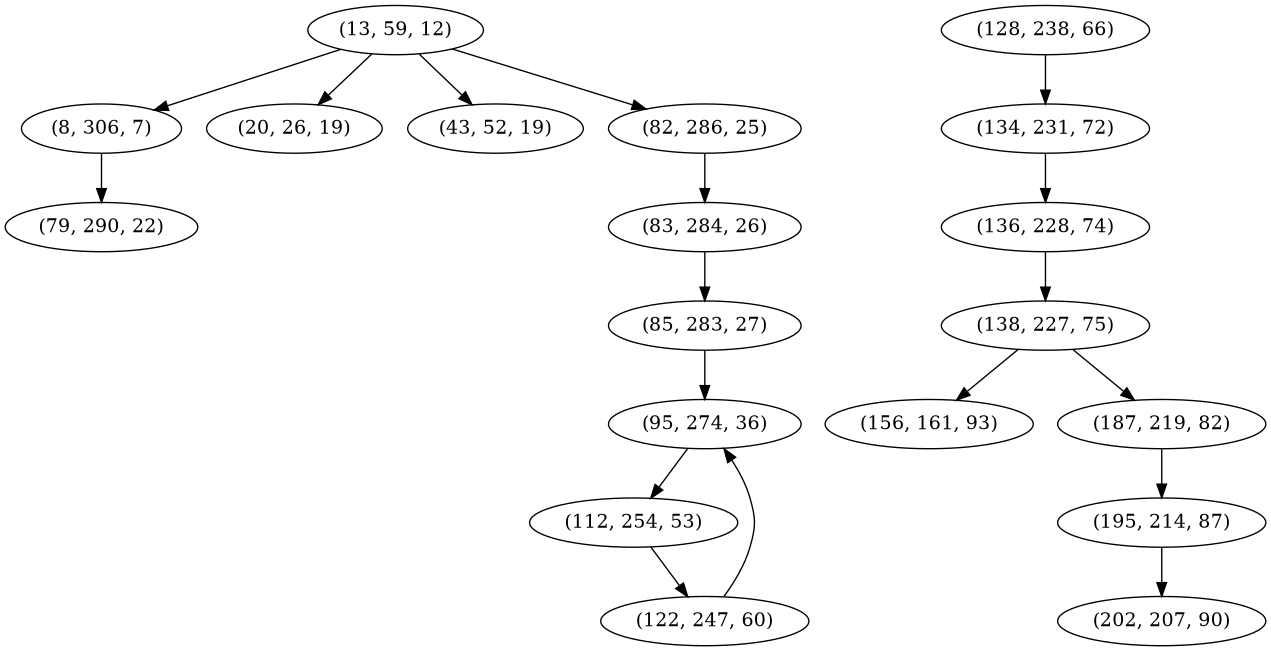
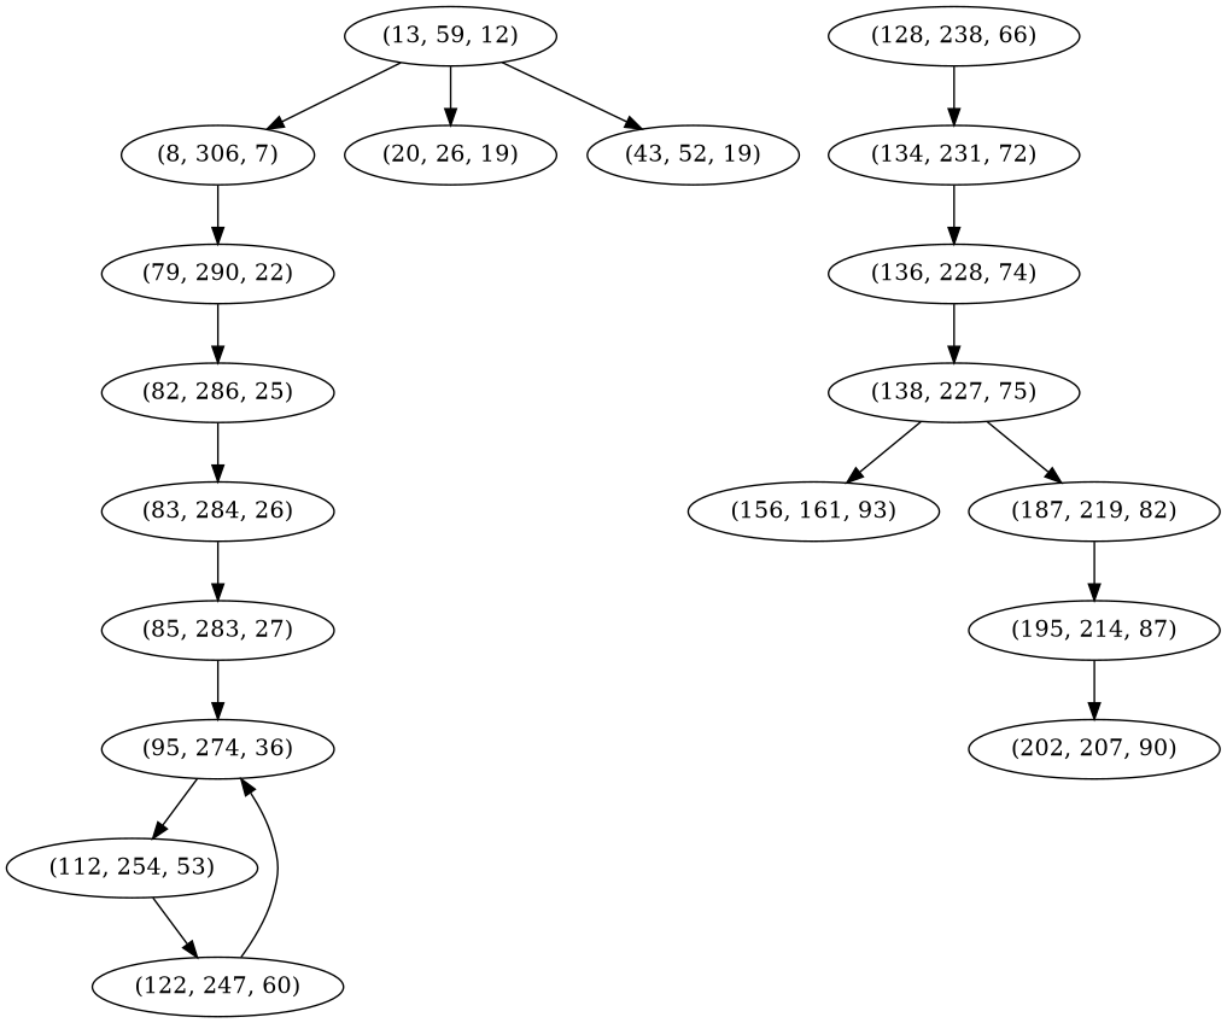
  digraph {
    "(8, 306, 7)"
    "(79, 290, 22)"
    "(13, 59, 12)"
    "(20, 26, 19)"
    "(43, 52, 19)"
    "(82, 286, 25)"
    "(83, 284, 26)"
    "(85, 283, 27)"
    "(95, 274, 36)"
    "(112, 254, 53)"
    "(122, 247, 60)"
    "(128, 238, 66)"
    "(134, 231, 72)"
    "(136, 228, 74)"
    "(138, 227, 75)"
    "(156, 161, 93)"
    "(187, 219, 82)"
    "(195, 214, 87)"
    "(202, 207, 90)"
    "(8, 306, 7)" -> "(79, 290, 22)"
-   "(13, 59, 12)" -> "(82, 286, 25)"
+   "(79, 290, 22)" -> "(82, 286, 25)"
    "(13, 59, 12)" -> "(8, 306, 7)"
    "(13, 59, 12)" -> "(20, 26, 19)"
    "(13, 59, 12)" -> "(43, 52, 19)"
    "(82, 286, 25)" -> "(83, 284, 26)"
    "(83, 284, 26)" -> "(85, 283, 27)"
    "(85, 283, 27)" -> "(95, 274, 36)"
    "(95, 274, 36)" -> "(112, 254, 53)"
    "(112, 254, 53)" -> "(122, 247, 60)"
    "(122, 247, 60)" -> "(95, 274, 36)"
    "(128, 238, 66)" -> "(134, 231, 72)"
    "(134, 231, 72)" -> "(136, 228, 74)"
    "(136, 228, 74)" -> "(138, 227, 75)"
    "(138, 227, 75)" -> "(156, 161, 93)"
    "(138, 227, 75)" -> "(187, 219, 82)"
    "(187, 219, 82)" -> "(195, 214, 87)"
    "(195, 214, 87)" -> "(202, 207, 90)"
  }
